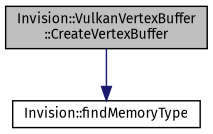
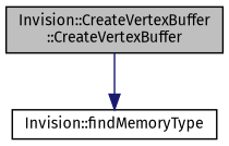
  digraph {
    rankdir=TB
    fontname="Fira Sans"
    node [color=black fontname="Fira Sans" fontsize=10 shape=record style=filled]
-   n1 [fillcolor=grey75 fontcolor=black height=0.2 label="Invision::VulkanVertexBuffer\l::CreateVertexBuffer" width=0.4]
+   n1 [fillcolor=grey75 fontcolor=black height=0.2 label="Invision::CreateVertexBuffer\l::CreateVertexBuffer" width=0.4]
    n2 [fillcolor=white height=0.2 label="Invision::findMemoryType" width=0.4]
    n1 -> n2 [color=midnightblue fontname="Fira Sans" fontsize=10 labelfontname=Helvetica labelfontsize=10 style=solid]
  }
